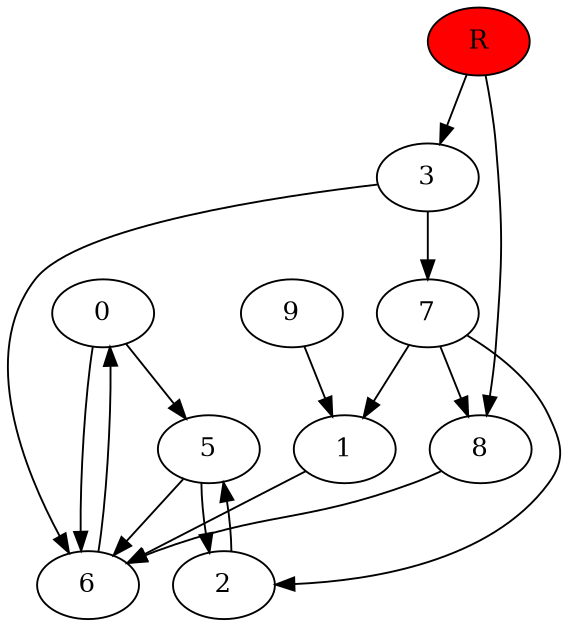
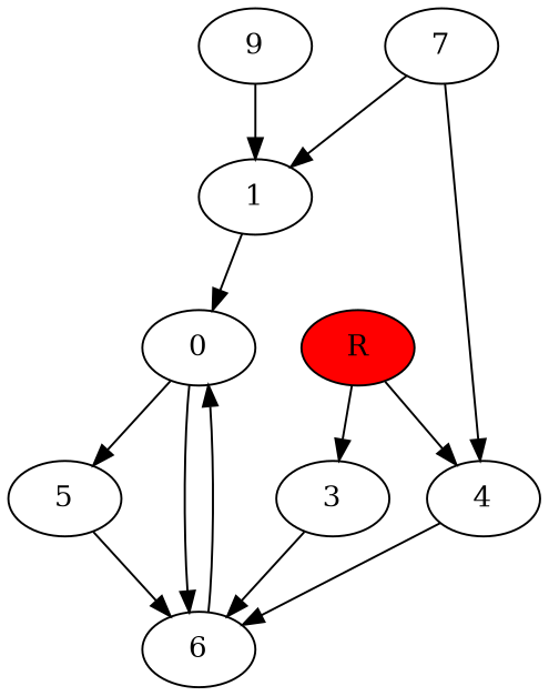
  digraph {
    n1 [label=0]
    1
    5
    6
    9
-   2
    3
    7
-   4 [label=8]
+   4
    R [fillcolor="#ff0000" style=filled]
    n1 -> 5
    n1 -> 6
-   1 -> 6
+   1 -> n1
    5 -> 6
-   5 -> 2
    6 -> n1
    9 -> 1
-   2 -> 5
    3 -> 6
-   3 -> 7
    7 -> 1
-   7 -> 2
    7 -> 4
    4 -> 6
    R -> 3
    R -> 4
  }
